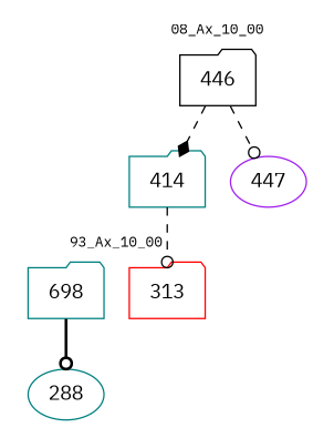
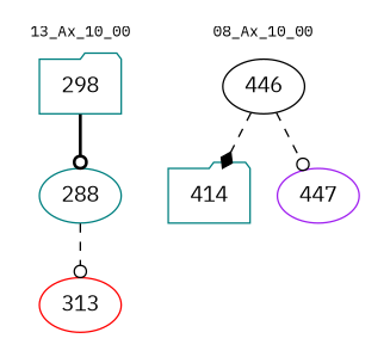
  digraph {
    fontname="IBM Plex Mono"
    node [color=teal fontname="IBM Plex Mono" shape=ellipse]
    edge [arrowhead=odot color=black fontname="IBM Plex Mono" style=dashed]
    n1 [label=288]
-   n2 [color=red label=313 shape=folder]
-   n3 [label=698 shape=folder]
-   n4 [color=black label=446 shape=folder]
+   n2 [color=red label=313]
+   n3 [label=298 shape=folder]
+   n4 [color=black label=446]
    n5 [label=414 shape=folder]
    n6 [color=purple label=447]
    subgraph cluster_1 {
      color=white
      fontsize=10
-     label="93_Ax_10_00"
+     label="13_Ax_10_00"
      n1
      n2
      n3
    }
    subgraph cluster_2 {
      color=white
      fontsize=10
      label="08_Ax_10_00"
      n4
      n5
      n6
    }
-   n5 -> n2
+   n1 -> n2
    n3 -> n1 [style=bold]
    n4 -> n5 [arrowhead=diamond]
    n4 -> n6
  }
